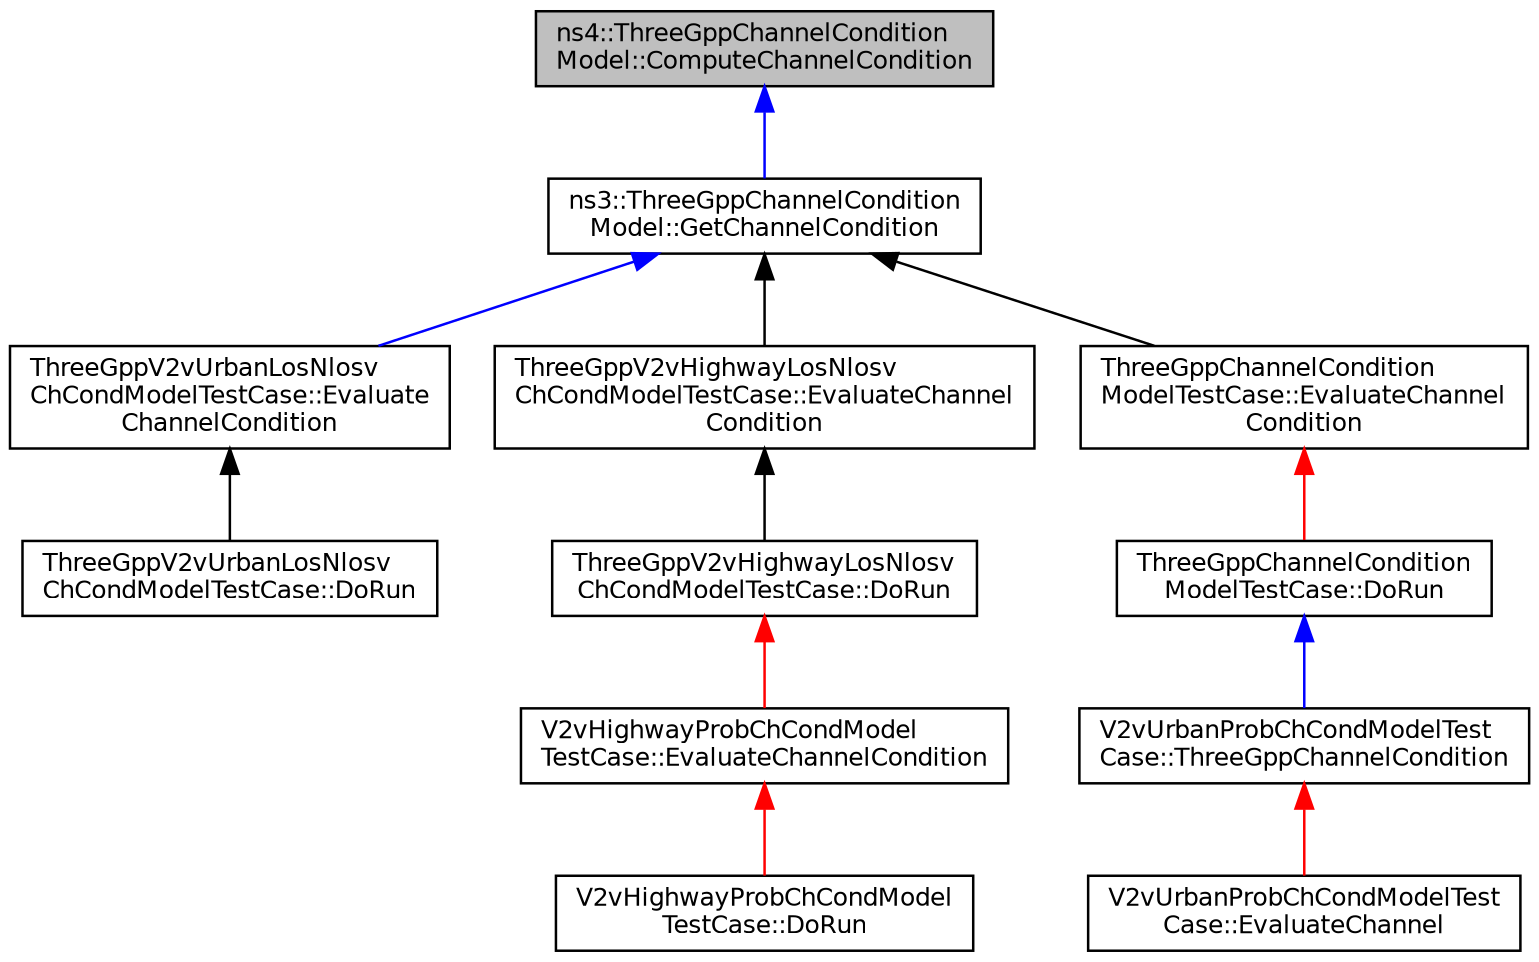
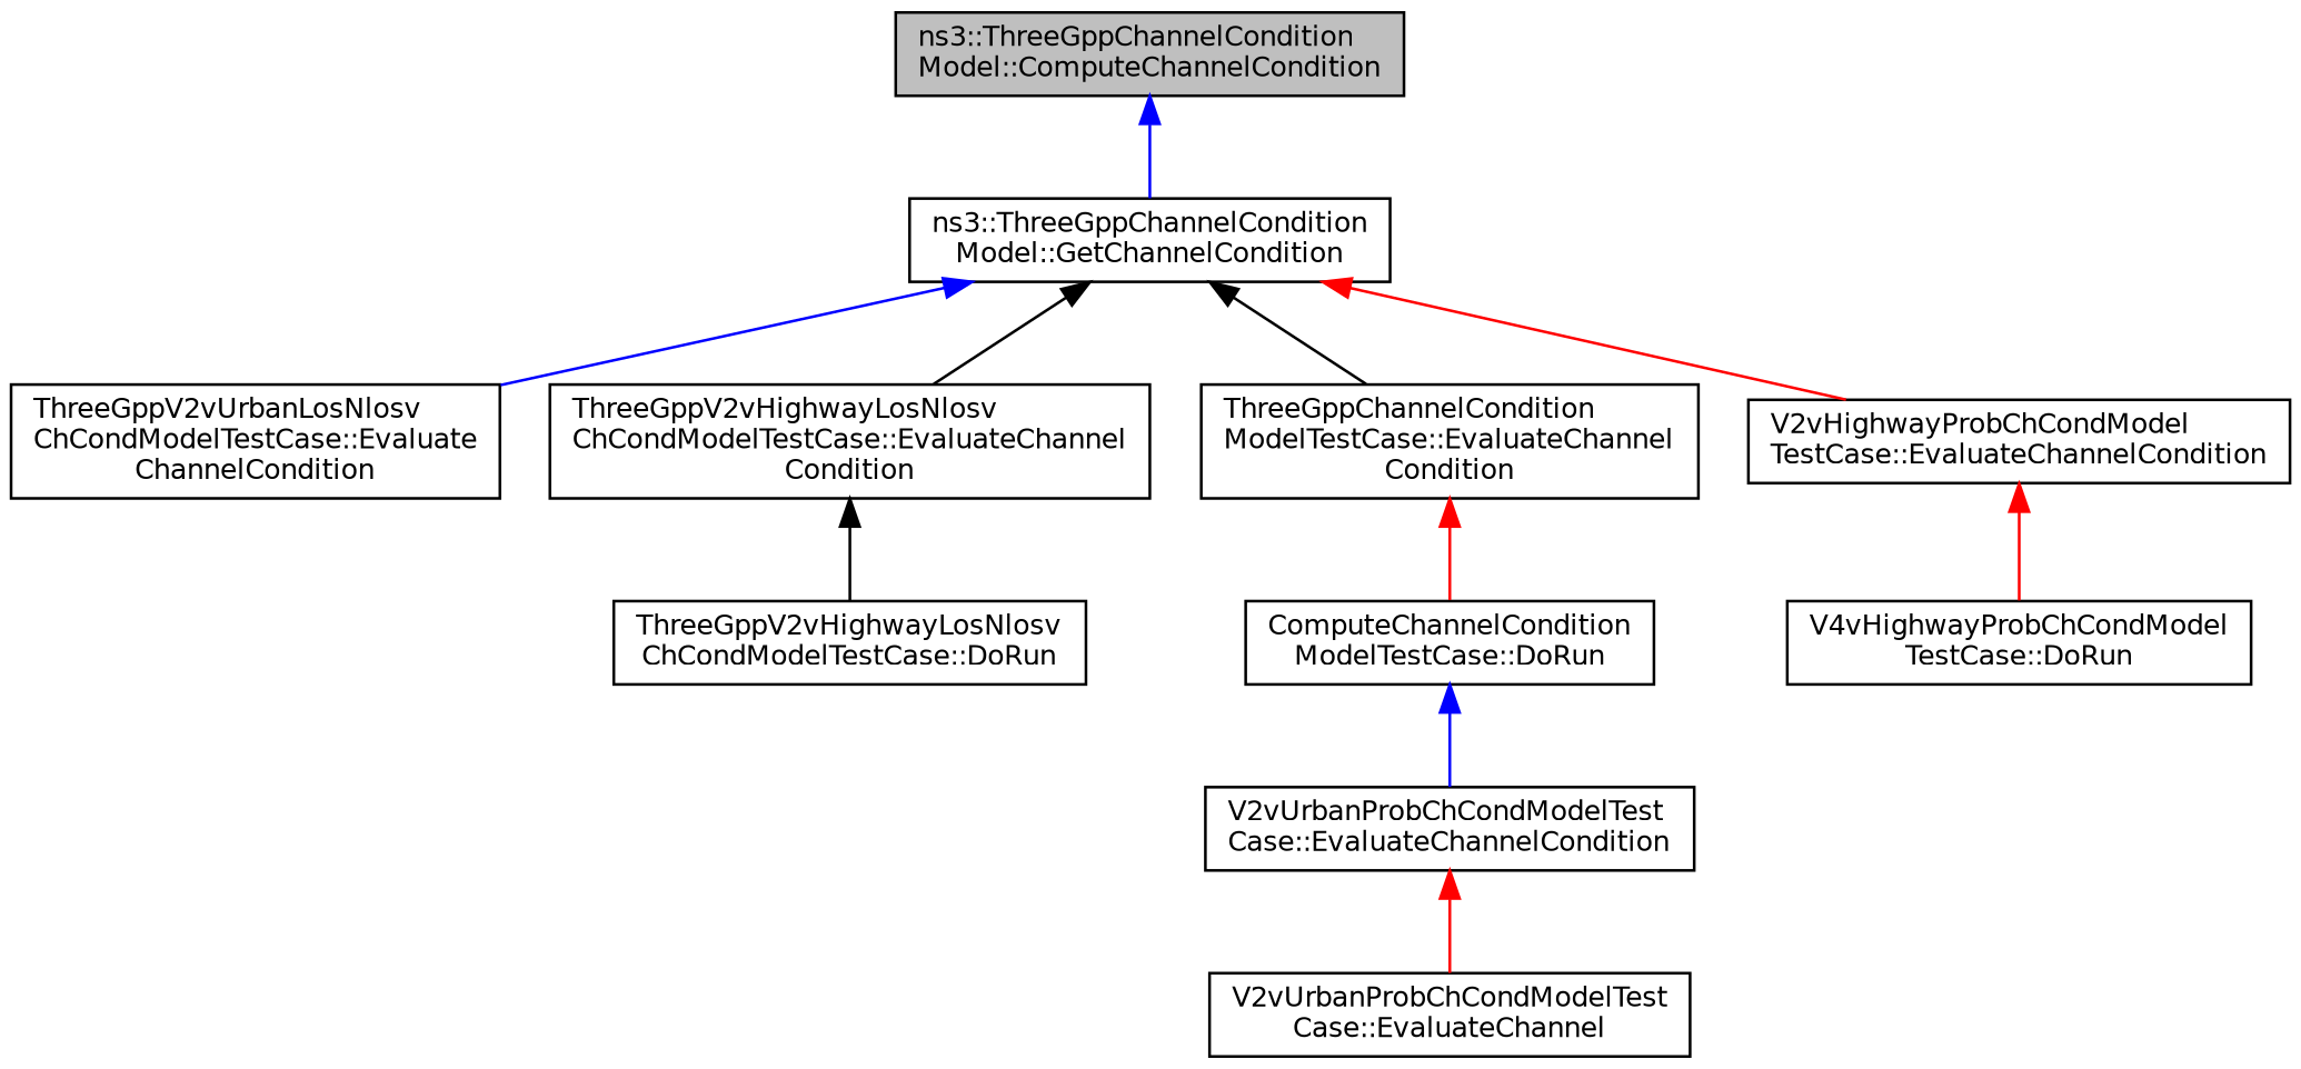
  digraph {
    rankdir=TB
    node [color=black fillcolor=white fontname=Helvetica fontsize=10 shape=record style=filled]
    edge [color=black dir=back fontname=Helvetica fontsize=10 labelfontname=Helvetica labelfontsize=10 style=solid]
-   n1 [fillcolor=grey75 fontcolor=black height=0.2 label="ns4::ThreeGppChannelCondition\lModel::ComputeChannelCondition" width=0.4]
+   n1 [fillcolor=grey75 fontcolor=black height=0.2 label="ns3::ThreeGppChannelCondition\lModel::ComputeChannelCondition" width=0.4]
    n2 [height=0.2 label="ns3::ThreeGppChannelCondition\lModel::GetChannelCondition" width=0.4]
    n3 [height=0.2 label="ThreeGppV2vUrbanLosNlosv\lChCondModelTestCase::Evaluate\lChannelCondition" width=0.4]
    n4 [height=0.2 label="ThreeGppV2vHighwayLosNlosv\lChCondModelTestCase::EvaluateChannel\lCondition" width=0.4]
    n5 [height=0.2 label="ThreeGppChannelCondition\lModelTestCase::EvaluateChannel\lCondition" width=0.4]
    n6 [height=0.2 label="V2vHighwayProbChCondModel\lTestCase::EvaluateChannelCondition" width=0.4]
-   n7 [height=0.2 label="ThreeGppV2vUrbanLosNlosv\lChCondModelTestCase::DoRun" width=0.4]
    n8 [height=0.2 label="ThreeGppV2vHighwayLosNlosv\lChCondModelTestCase::DoRun" width=0.4]
-   n9 [height=0.2 label="ThreeGppChannelCondition\lModelTestCase::DoRun" width=0.4]
-   n10 [height=0.2 label="V2vUrbanProbChCondModelTest\lCase::ThreeGppChannelCondition" width=0.4]
+   n9 [height=0.2 label="ComputeChannelCondition\lModelTestCase::DoRun" width=0.4]
+   n10 [height=0.2 label="V2vUrbanProbChCondModelTest\lCase::EvaluateChannelCondition" width=0.4]
    n11 [height=0.2 label="V2vUrbanProbChCondModelTest\lCase::EvaluateChannel" width=0.4]
-   n12 [height=0.2 label="V2vHighwayProbChCondModel\lTestCase::DoRun" width=0.4]
+   n12 [height=0.2 label="V4vHighwayProbChCondModel\lTestCase::DoRun" width=0.4]
    n1 -> n2 [color=blue]
    n2 -> n3 [color=blue]
    n2 -> n4
    n2 -> n5
-   n8 -> n6 [color=red]
-   n3 -> n7
+   n2 -> n6 [color=red]
    n4 -> n8
    n5 -> n9 [color=red]
    n6 -> n12 [color=red]
    n9 -> n10 [color=blue]
    n10 -> n11 [color=red]
  }
